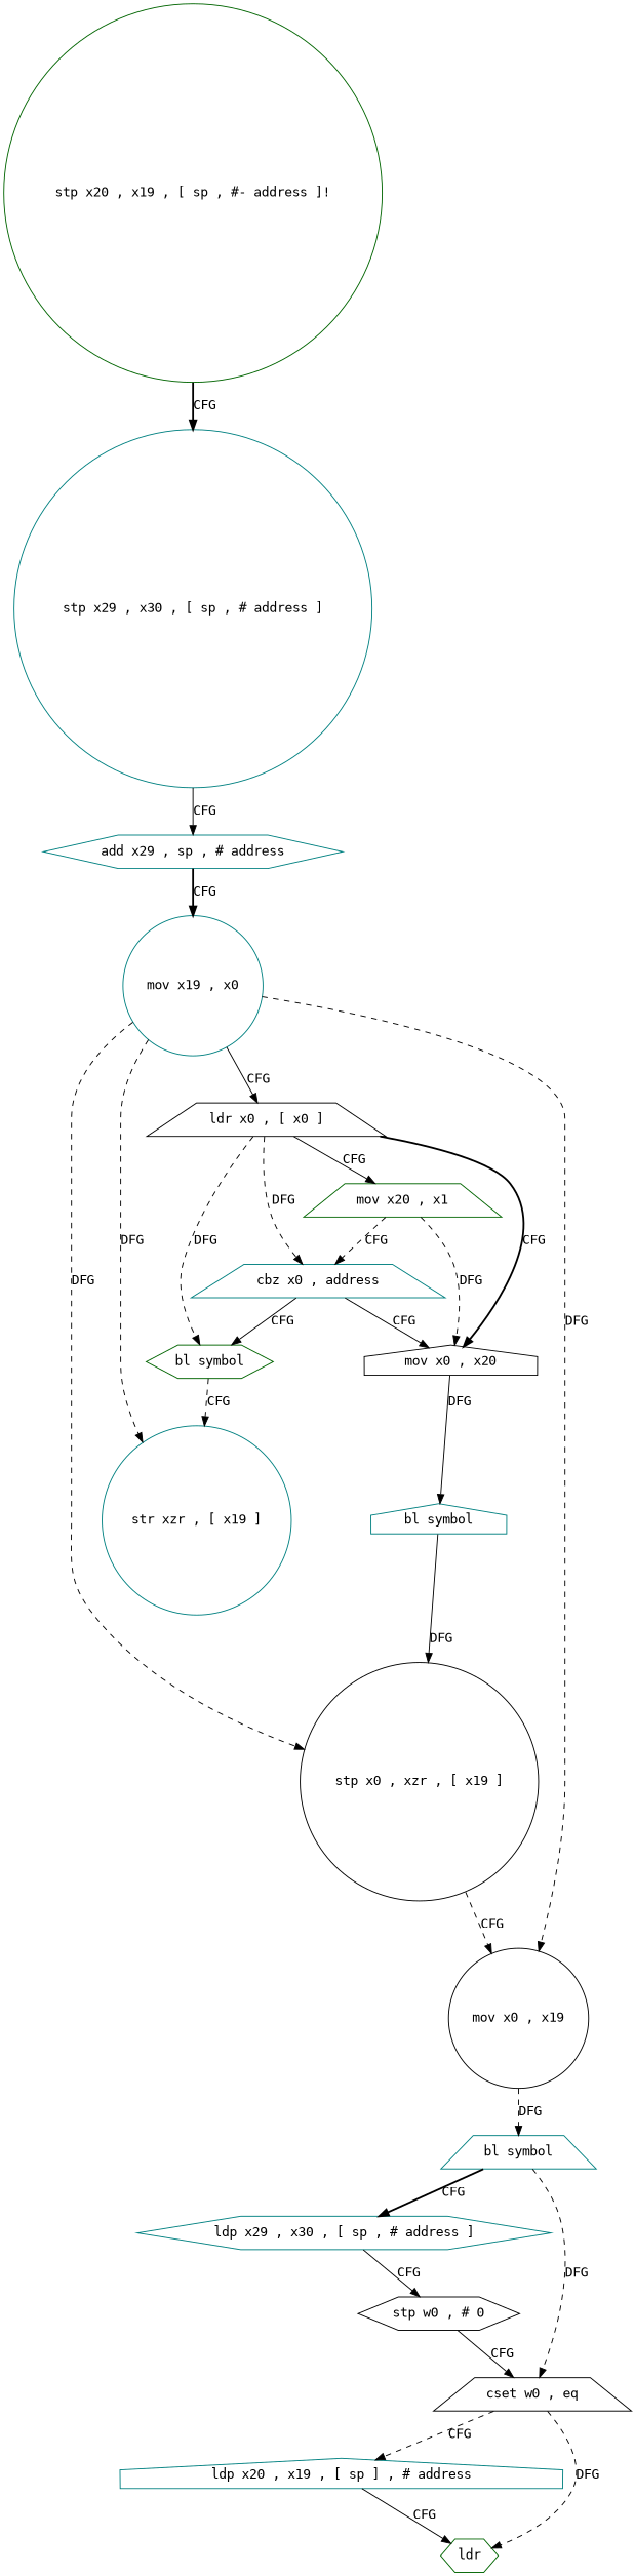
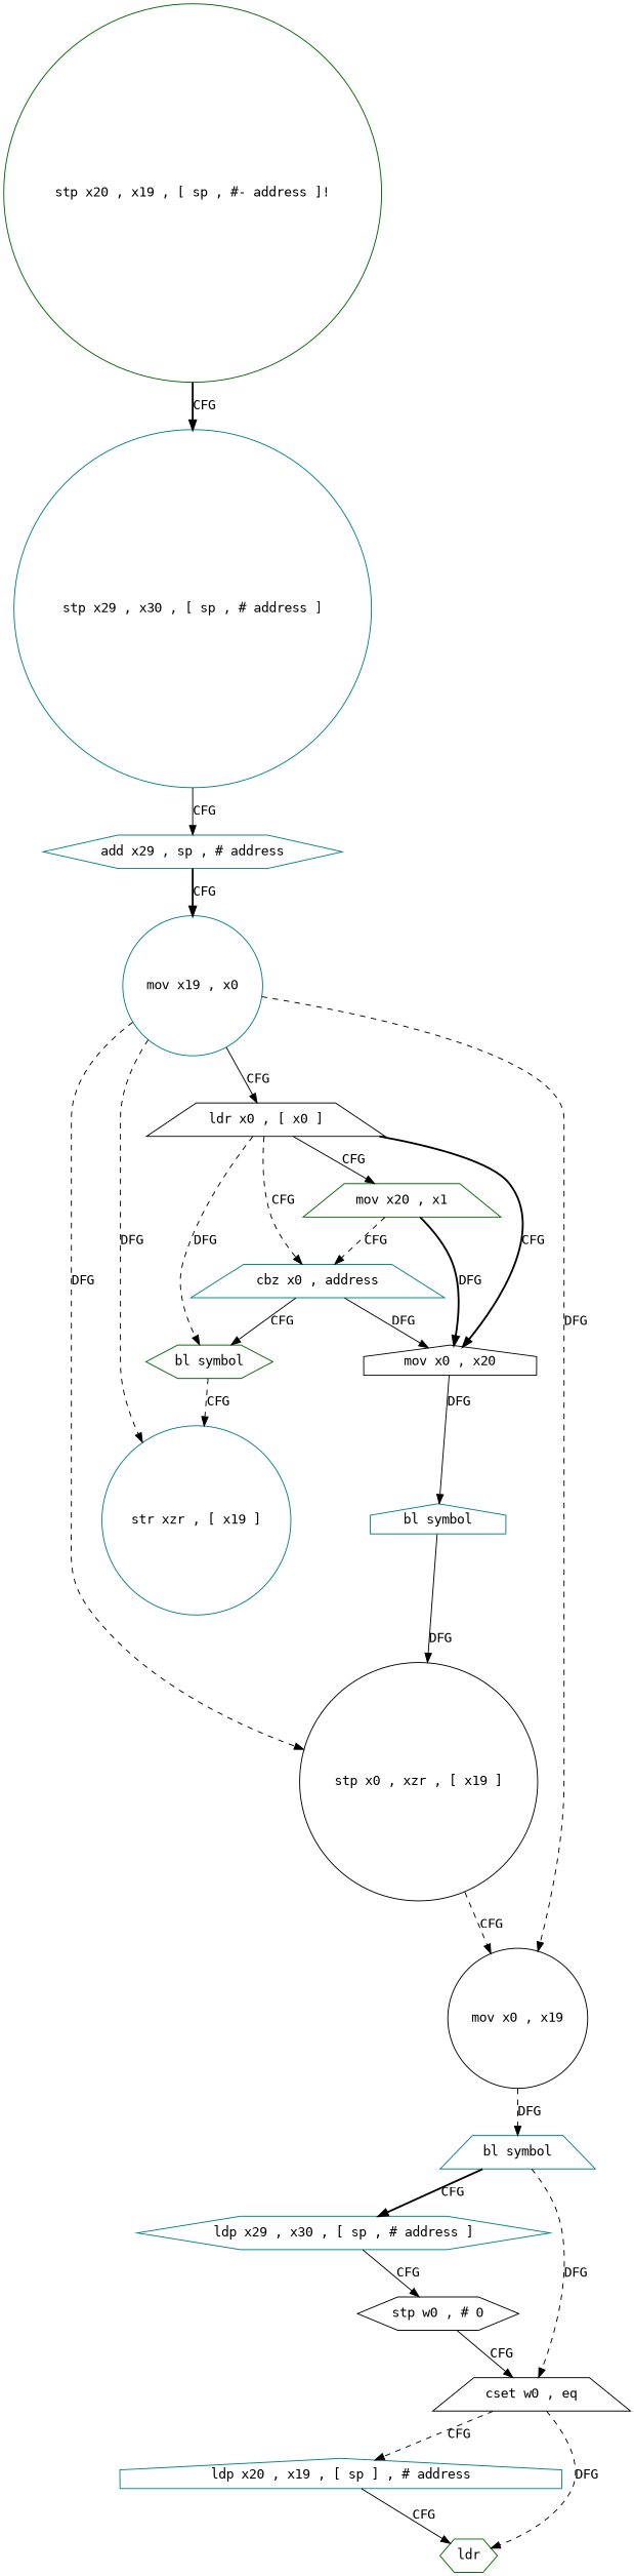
  digraph {
    fontname="DejaVu Sans Mono"
    node [color=teal fontname="DejaVu Sans Mono" shape=circle]
    edge [fontname="DejaVu Sans Mono" style=dashed]
    n1 [color=darkgreen label="stp x20 , x19 , [ sp , #- address ]!"]
    n2 [label="stp x29 , x30 , [ sp , # address ]"]
    n3 [label="add x29 , sp , # address" shape=hexagon]
    n4 [label="mov x19 , x0"]
    n5 [color=black label="ldr x0 , [ x0 ]" shape=trapezium]
    n6 [color=black label="stp x0 , xzr , [ x19 ]"]
    n7 [color=black label="mov x0 , x19"]
    n8 [label="str xzr , [ x19 ]"]
    n9 [color=darkgreen label="mov x20 , x1" shape=trapezium]
    n10 [label="cbz x0 , address" shape=trapezium]
    n11 [color=darkgreen label="bl symbol" shape=hexagon]
    n12 [color=black label="mov x0 , x20" shape=house]
    n13 [label="bl symbol" shape=trapezium]
    n14 [label="bl symbol" shape=house]
    n15 [label="ldp x29 , x30 , [ sp , # address ]" shape=hexagon]
    n16 [color=black label="cset w0 , eq" shape=trapezium]
    n17 [color=black label="stp w0 , # 0" shape=hexagon]
    n18 [label="ldp x20 , x19 , [ sp ] , # address" shape=house]
    n19 [color=darkgreen label=ldr shape=hexagon]
    n1 -> n2 [label=CFG style=bold]
    n2 -> n3 [label=CFG style=solid]
    n3 -> n4 [label=CFG style=bold]
    n4 -> n5 [label=CFG style=solid]
    n4 -> n6 [label=DFG]
    n4 -> n7 [label=DFG]
    n4 -> n8 [label=DFG]
    n5 -> n9 [label=CFG style=solid]
-   n5 -> n10 [label=DFG]
+   n5 -> n10 [label=CFG]
    n5 -> n11 [label=DFG]
    n5 -> n12 [label=CFG style=bold]
    n6 -> n7 [label=CFG]
    n7 -> n13 [label=DFG]
    n9 -> n10 [label=CFG]
-   n9 -> n12 [label=DFG]
+   n9 -> n12 [label=DFG style=bold]
    n10 -> n11 [label=CFG style=solid]
-   n10 -> n12 [label=CFG style=solid]
+   n10 -> n12 [label=DFG style=solid]
    n11 -> n8 [label=CFG]
    n12 -> n14 [label=DFG style=solid]
    n13 -> n15 [label=CFG style=bold]
    n13 -> n16 [label=DFG]
    n14 -> n6 [label=DFG style=solid]
    n15 -> n17 [label=CFG style=solid]
    n16 -> n18 [label=CFG]
    n16 -> n19 [label=DFG]
    n17 -> n16 [label=CFG style=solid]
    n18 -> n19 [label=CFG style=solid]
  }
